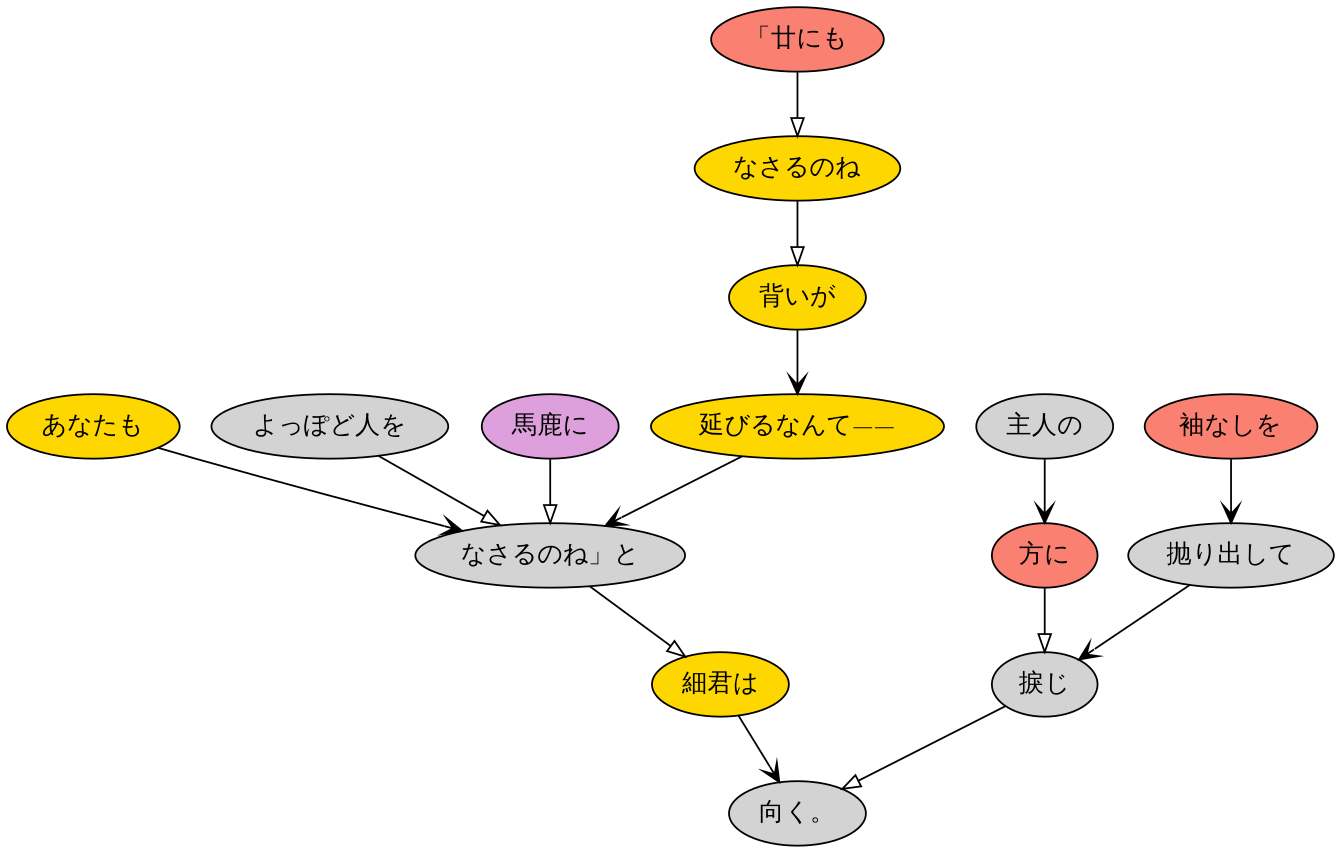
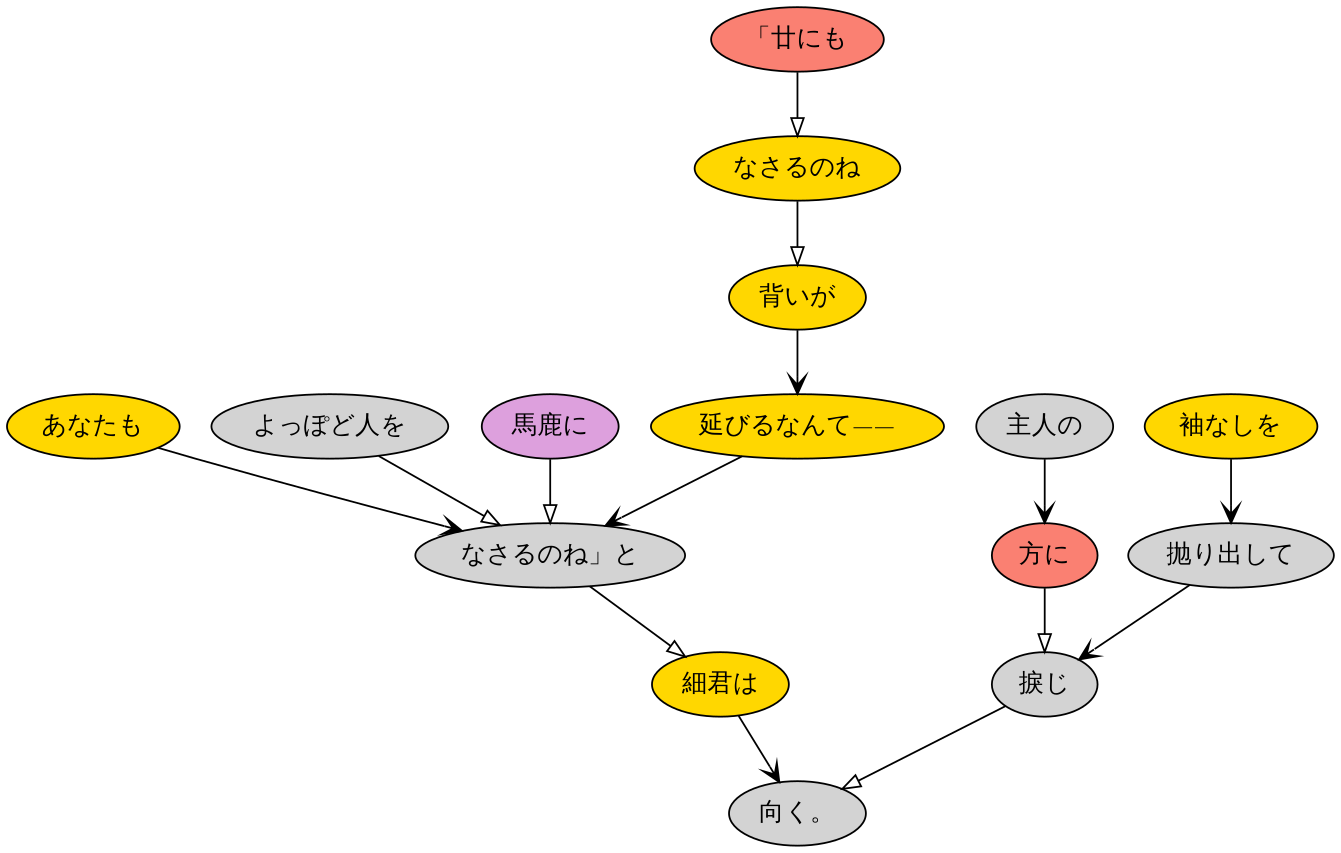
  digraph {
    fontname="Playfair Display"
    node [fillcolor=gold fontname="Playfair Display" style=filled]
    edge [arrowhead=onormal fontname="Playfair Display"]
    n1 [fillcolor=salmon label="「廿にも"]
    n2 [label="なさるのね"]
    n3 [label="背いが"]
    n4 [label="延びるなんて——"]
    n5 [fillcolor=lightgrey label="なさるのね」と"]
    n6 [label="細君は"]
    n7 [label="あなたも"]
    n8 [fillcolor=lightgrey label="よっぽど人を"]
    n9 [fillcolor=plum label="馬鹿に"]
    n10 [fillcolor=lightgrey label="向く。"]
-   n11 [fillcolor=salmon label="袖なしを"]
+   n11 [label="袖なしを"]
    n12 [fillcolor=lightgrey label="抛り出して"]
    n13 [fillcolor=lightgrey label="捩じ"]
    n14 [fillcolor=lightgrey label="主人の"]
    n15 [fillcolor=salmon label="方に"]
    n1 -> n2
    n2 -> n3
    n3 -> n4 [arrowhead=vee]
    n4 -> n5 [arrowhead=vee]
    n5 -> n6
    n6 -> n10 [arrowhead=vee]
    n7 -> n5 [arrowhead=vee]
    n8 -> n5
    n9 -> n5
    n11 -> n12 [arrowhead=vee]
    n12 -> n13 [arrowhead=vee]
    n13 -> n10
    n14 -> n15 [arrowhead=vee]
    n15 -> n13
  }
